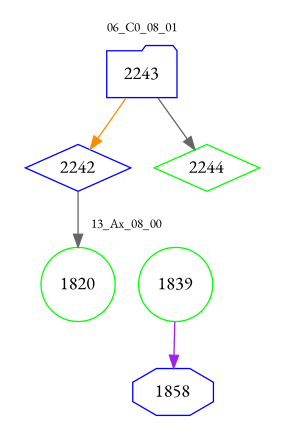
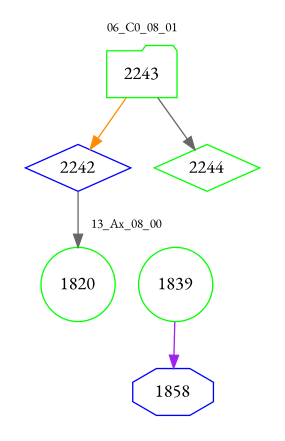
  digraph {
    fontname="EB Garamond"
    node [color=green fontname="EB Garamond" shape=circle]
    edge [color=gray40 fontname="EB Garamond"]
    n1 [label=1839]
    n2 [label=1820]
    n3 [color=blue label=1858 shape=octagon]
-   n4 [color=blue label=2243 shape=folder]
+   n4 [label=2243 shape=folder]
    n5 [color=blue label=2242 shape=diamond]
    n6 [label=2244 shape=diamond]
    subgraph cluster_1 {
      color=white
      fontsize=10
      label="13_Ax_08_00"
      n1
      n2
      n3
    }
    subgraph cluster_2 {
      color=white
      fontsize=10
      label="06_C0_08_01"
      n4
      n5
      n6
    }
    n1 -> n3 [color=purple]
    n4 -> n5 [color=darkorange]
    n4 -> n6
    n5 -> n2
  }
